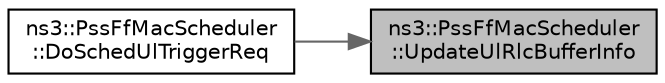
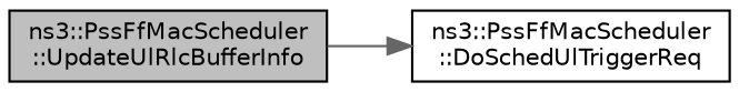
  digraph {
    rankdir=RL
    node [color=black fontname=Helvetica fontsize=10 shape=record style=filled]
    n1 [fillcolor=grey75 fontcolor=black height=0.2 label="ns3::PssFfMacScheduler\l::UpdateUlRlcBufferInfo" width=0.4]
    n2 [fillcolor=white height=0.2 label="ns3::PssFfMacScheduler\l::DoSchedUlTriggerReq" width=0.4]
-   n1 -> n2 [color=gray40 dir=back fontname=Helvetica fontsize=10 labelfontname=Helvetica labelfontsize=10 style=solid]
+   n2 -> n1 [color=gray40 dir=back fontname=Helvetica fontsize=10 labelfontname=Helvetica labelfontsize=10 style=solid]
  }
